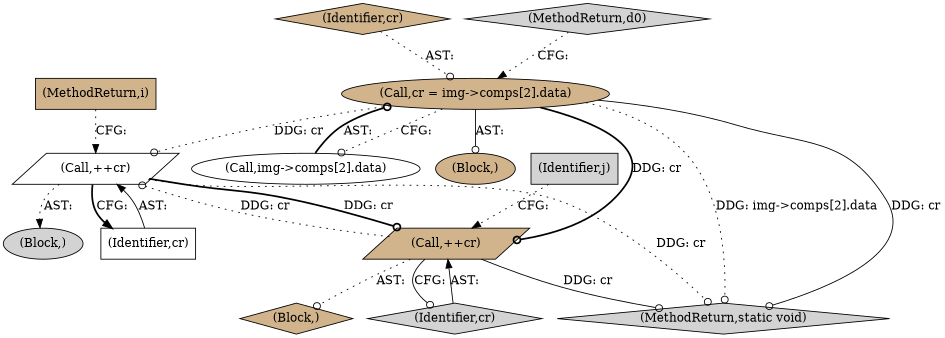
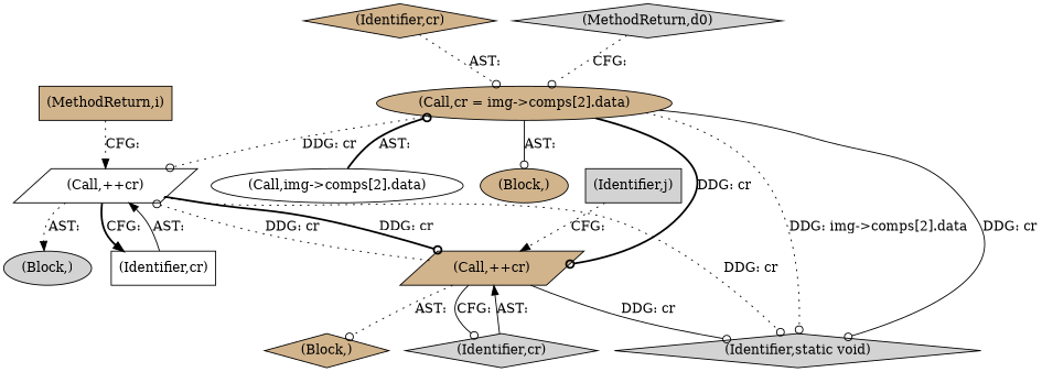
  digraph {
    node [fillcolor=tan shape=diamond style=filled]
    edge [arrowhead=odot style=dotted]
    n1 [fillcolor=white label="(Call,++cr)" shape=parallelogram]
    n2 [label="(Call,++cr)" shape=parallelogram]
    n3 [fillcolor=lightgrey label="(Block,)" shape=ellipse]
    n4 [fillcolor=white label="(Identifier,cr)" shape=box]
-   n5 [fillcolor=lightgrey label="(MethodReturn,static void)"]
+   n5 [fillcolor=lightgrey label="(Identifier,static void)"]
    n6 [fillcolor=lightgrey label="(Identifier,cr)"]
    n7 [label="(Block,)"]
    n8 [label="(Call,cr = img->comps[2].data)" shape=ellipse]
    n9 [fillcolor=white label="(Call,img->comps[2].data)" shape=ellipse]
    n10 [label="(Block,)" shape=ellipse]
    n11 [label="(Identifier,cr)"]
    n12 [fillcolor=lightgrey label="(MethodReturn,d0)"]
    n13 [label="(MethodReturn,i)" shape=box]
    n14 [fillcolor=lightgrey label="(Identifier,j)" shape=box]
    n1 -> n2 [label="DDG: cr" style=bold]
    n1 -> n3 [arrowhead=normal label="AST: "]
    n1 -> n4 [arrowhead=normal label="CFG: " style=bold]
    n1 -> n5 [label="DDG: cr"]
    n2 -> n1 [label="DDG: cr"]
    n2 -> n5 [label="DDG: cr" style=solid]
    n2 -> n6 [label="CFG: " style=solid]
    n2 -> n7 [label="AST: "]
    n4 -> n1 [arrowhead=normal label="AST: " style=solid]
    n6 -> n2 [arrowhead=normal label="AST: " style=solid]
    n8 -> n1 [label="DDG: cr"]
    n8 -> n2 [label="DDG: cr" style=bold]
    n8 -> n5 [label="DDG: cr" style=solid]
    n8 -> n5 [label="DDG: img->comps[2].data"]
-   n8 -> n9 [label="CFG: "]
    n8 -> n10 [label="AST: " style=solid]
    n9 -> n8 [label="AST: " style=bold]
    n11 -> n8 [label="AST: "]
-   n12 -> n8 [arrowhead=normal label="CFG: "]
+   n12 -> n8 [label="CFG: "]
    n13 -> n1 [arrowhead=normal label="CFG: "]
    n14 -> n2 [arrowhead=normal label="CFG: "]
  }
